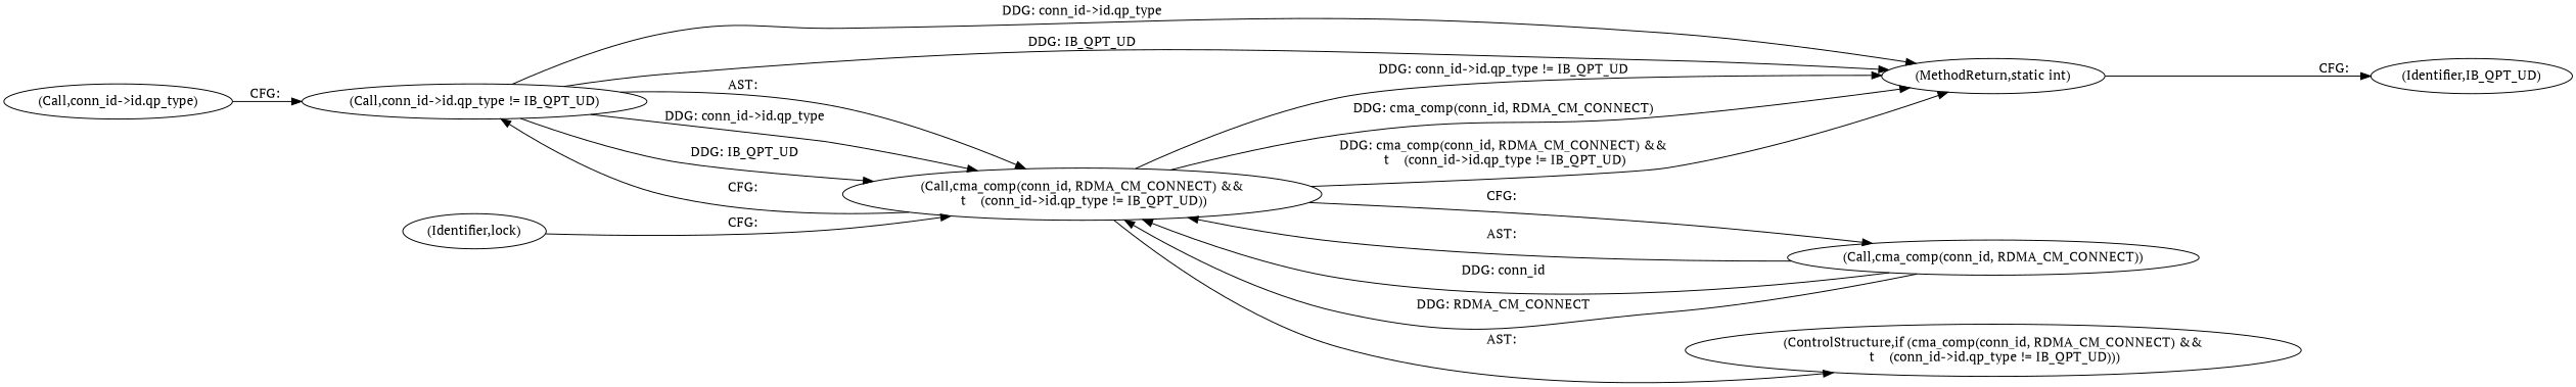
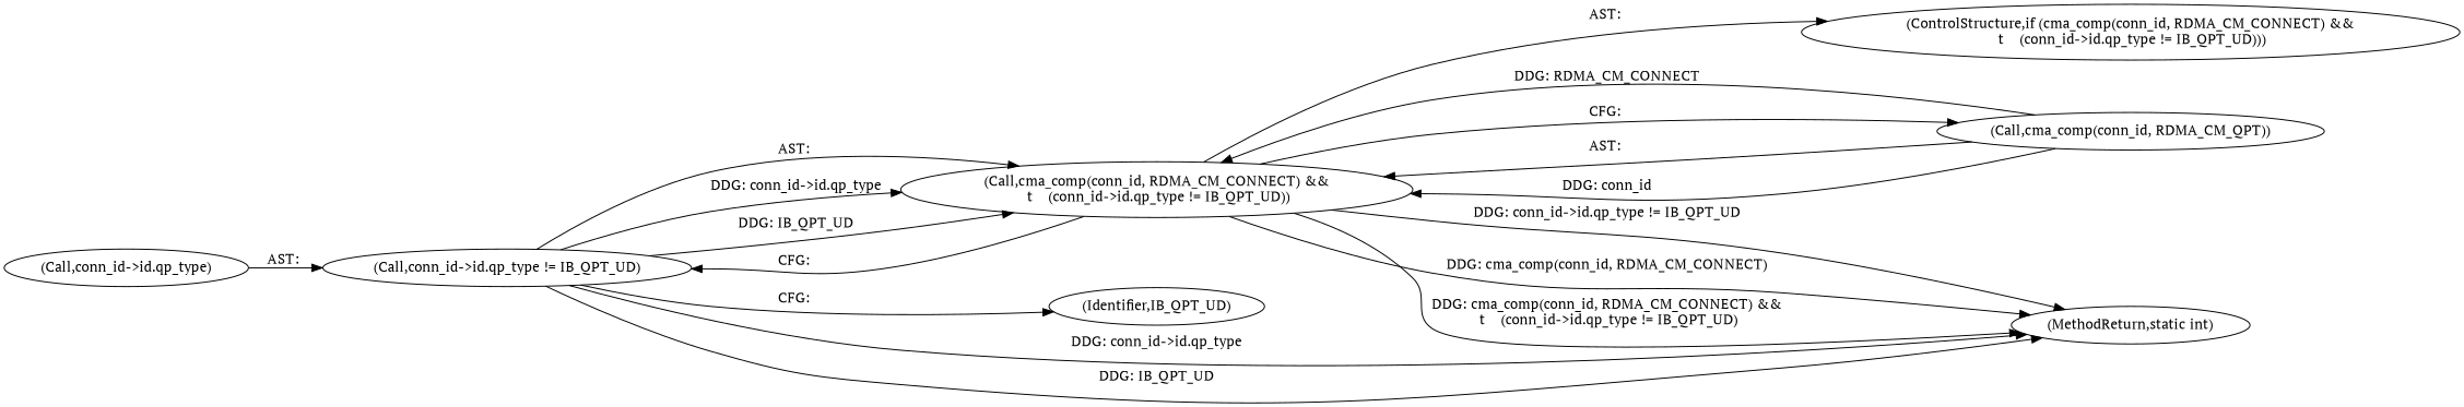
  digraph {
    fontname="PT Serif"
    rankdir=LR
    node [fontname="PT Serif"]
    edge [fontname="PT Serif"]
    n1 [label="(Call,conn_id->id.qp_type != IB_QPT_UD)"]
    n2 [label="(Call,cma_comp(conn_id, RDMA_CM_CONNECT) &&\n \t    (conn_id->id.qp_type != IB_QPT_UD))"]
    n3 [label="(Identifier,IB_QPT_UD)"]
    n4 [label="(MethodReturn,static int)"]
-   n5 [label="(Call,cma_comp(conn_id, RDMA_CM_CONNECT))"]
+   n5 [label="(Call,cma_comp(conn_id, RDMA_CM_QPT))"]
    n6 [label="(ControlStructure,if (cma_comp(conn_id, RDMA_CM_CONNECT) &&\n \t    (conn_id->id.qp_type != IB_QPT_UD)))"]
    n7 [label="(Call,conn_id->id.qp_type)"]
-   n8 [label="(Identifier,lock)"]
    n1 -> n2 [label="AST: "]
    n1 -> n2 [label="DDG: conn_id->id.qp_type"]
    n1 -> n2 [label="DDG: IB_QPT_UD"]
-   n4 -> n3 [label="CFG: "]
+   n1 -> n3 [label="CFG: "]
    n1 -> n4 [label="DDG: conn_id->id.qp_type"]
    n1 -> n4 [label="DDG: IB_QPT_UD"]
    n2 -> n1 [label="CFG: "]
    n2 -> n4 [label="DDG: conn_id->id.qp_type != IB_QPT_UD"]
    n2 -> n4 [label="DDG: cma_comp(conn_id, RDMA_CM_CONNECT)"]
    n2 -> n4 [label="DDG: cma_comp(conn_id, RDMA_CM_CONNECT) &&\n \t    (conn_id->id.qp_type != IB_QPT_UD)"]
    n2 -> n5 [label="CFG: "]
    n2 -> n6 [label="AST: "]
    n5 -> n2 [label="AST: "]
    n5 -> n2 [label="DDG: conn_id"]
    n5 -> n2 [label="DDG: RDMA_CM_CONNECT"]
-   n7 -> n1 [label="CFG: "]
-   n8 -> n2 [label="CFG: "]
+   n7 -> n1 [label="AST: "]
  }
